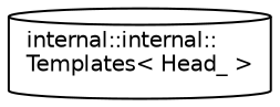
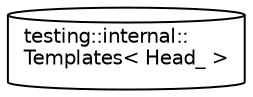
  digraph {
    rankdir=LR
-   n1 [color=black fillcolor=white fontname=Helvetica fontsize=10 height=0.2 label="internal::internal::\lTemplates\< Head_ \>" shape=cylinder style=filled width=0.4]
+   n1 [color=black fillcolor=white fontname=Helvetica fontsize=10 height=0.2 label="testing::internal::\lTemplates\< Head_ \>" shape=cylinder style=filled width=0.4]
  }
